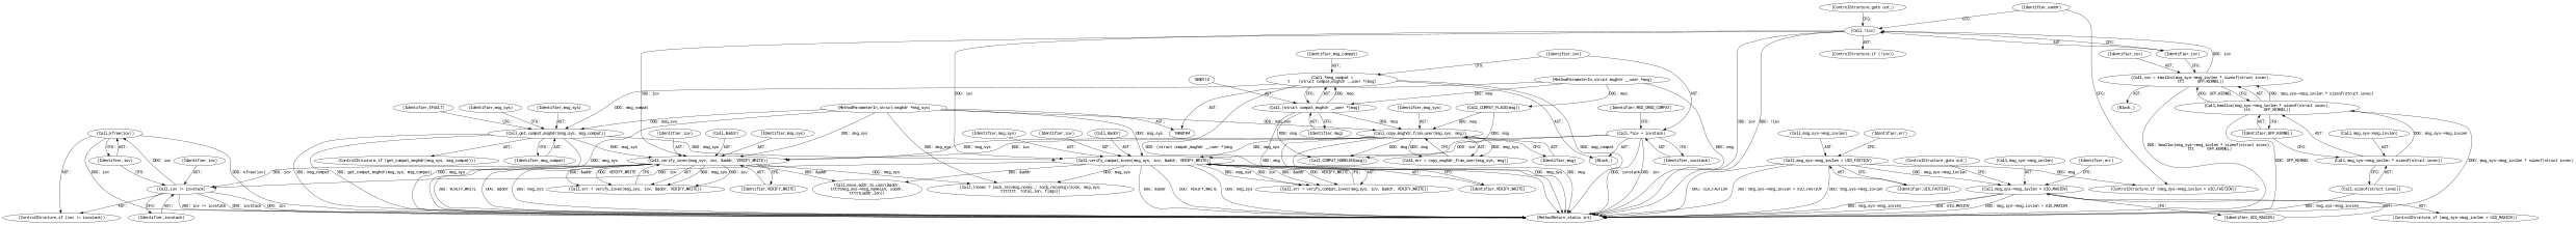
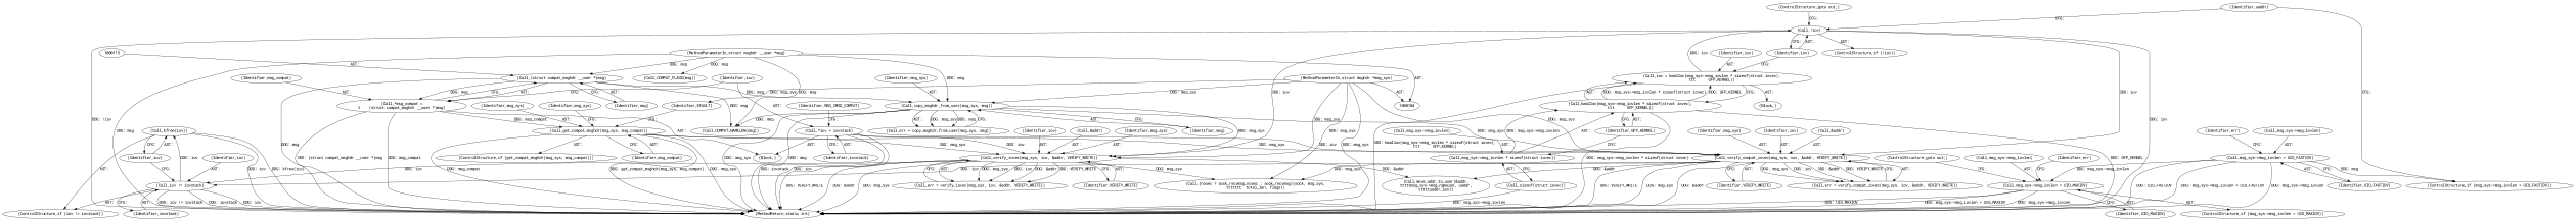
  digraph {
    fontname="Roboto Mono"
    node [fontname="Roboto Mono"]
    edge [fontname="Roboto Mono"]
    n1 [label="(Call,kfree(iov))"]
    n2 [label="(Identifier,iov)"]
    n3 [label="(ControlStructure,if (iov != iovstack))"]
    n4 [label="(MethodReturn,static int)"]
    n5 [label="(Call,iov != iovstack)"]
    n6 [label="(Identifier,iovstack)"]
    n7 [label="(Call,verify_iovec(msg_sys, iov, &addr, VERIFY_WRITE))"]
    n8 [label="(Call,move_addr_to_user(&addr,\n\t\t\t\t\tmsg_sys->msg_namelen, uaddr,\n\t\t\t\t\tuaddr_len))"]
    n9 [label="(Identifier,VERIFY_WRITE)"]
    n10 [label="(Call,err = verify_iovec(msg_sys, iov, &addr, VERIFY_WRITE))"]
    n11 [label="(Call,(nosec ? sock_recvmsg_nosec : sock_recvmsg)(sock, msg_sys,\n\t\t\t\t\t\t\t  total_len, flags))"]
    n12 [label="(Call,get_compat_msghdr(msg_sys, msg_compat))"]
    n13 [label="(Call,verify_compat_iovec(msg_sys, iov, &addr, VERIFY_WRITE))"]
    n14 [label="(ControlStructure,if (get_compat_msghdr(msg_sys, msg_compat)))"]
    n15 [label="(Identifier,msg_compat)"]
    n16 [label="(Call,err = verify_compat_iovec(msg_sys, iov, &addr, VERIFY_WRITE))"]
    n17 [label="(Identifier,VERIFY_WRITE)"]
    n18 [label="(MethodParameterIn,struct msghdr *msg_sys)"]
    n19 [label="(Call,copy_msghdr_from_user(msg_sys, msg))"]
    1000104
    n21 [label="(Call,COMPAT_NAMELEN(msg))"]
    n22 [label="(Identifier,msg)"]
    n23 [label="(Call,err = copy_msghdr_from_user(msg_sys, msg))"]
    n24 [label="(Call,*msg_compat =\n\t    (struct compat_msghdr __user *)msg)"]
    n25 [label="(Call,(struct compat_msghdr __user *)msg)"]
    n26 [label="(Block,)"]
    n27 [label="(Identifier,msg)"]
    n28 [label="(MethodParameterIn,struct msghdr __user *msg)"]
    n29 [label="(Call,COMPAT_FLAGS(msg))"]
    n30 [label="(Call,!iov)"]
    n31 [label="(Identifier,iov)"]
    n32 [label="(ControlStructure,if (!iov))"]
    n33 [label="(Call,iov = kmalloc(msg_sys->msg_iovlen * sizeof(struct iovec),\n\t\t\t      GFP_KERNEL))"]
    n34 [label="(Call,kmalloc(msg_sys->msg_iovlen * sizeof(struct iovec),\n\t\t\t      GFP_KERNEL))"]
    n35 [label="(Block,)"]
    n36 [label="(Identifier,GFP_KERNEL)"]
    n37 [label="(Call,msg_sys->msg_iovlen * sizeof(struct iovec))"]
    n38 [label="(Call,sizeof(struct iovec))"]
    n39 [label="(Call,msg_sys->msg_iovlen > UIO_MAXIOV)"]
    n40 [label="(Identifier,UIO_MAXIOV)"]
    n41 [label="(ControlStructure,if (msg_sys->msg_iovlen > UIO_MAXIOV))"]
    n42 [label="(Call,msg_sys->msg_iovlen > UIO_FASTIOV)"]
    n43 [label="(Identifier,UIO_FASTIOV)"]
    n44 [label="(ControlStructure,if (msg_sys->msg_iovlen > UIO_FASTIOV))"]
    n45 [label="(Call,*iov = iovstack)"]
    n46 [label="(Identifier,iovstack)"]
    n47 [label="(Identifier,iov)"]
    n48 [label="(Call,msg_sys->msg_iovlen)"]
    n49 [label="(Identifier,iov)"]
    n50 [label="(Identifier,EFAULT)"]
    n51 [label="(Identifier,msg_sys)"]
    n52 [label="(Identifier,msg_sys)"]
    n53 [label="(Identifier,msg_compat)"]
    n54 [label="(Identifier,msg_sys)"]
    n55 [label="(Identifier,iov)"]
    n56 [label="(Identifier,err)"]
    n57 [label="(ControlStructure,goto out;)"]
    n58 [label="(Call,msg_sys->msg_iovlen)"]
    n59 [label="(Identifier,MSG_CMSG_COMPAT)"]
    n60 [label="(ControlStructure,goto out;)"]
    n61 [label="(Identifier,uaddr)"]
    n62 [label="(Identifier,iov)"]
    n63 [label="(Call,msg_sys->msg_iovlen)"]
    n64 [label="(Identifier,iov)"]
    n65 [label="(Call,&addr)"]
    n66 [label="(Identifier,msg_sys)"]
    n67 [label="(Identifier,err)"]
    n68 [label="(Call,&addr)"]
    n69 [label="(Identifier,msg_sys)"]
    1000115
    n1 -> n2 [label="CFG: "]
    n1 -> n3 [label="AST: "]
    n1 -> n4 [label="DDG: iov"]
    n1 -> n4 [label="DDG: kfree(iov)"]
    n2 -> n1 [label="AST: "]
    n2 -> n5 [label="CFG: "]
    n5 -> n1 [label="DDG: iov"]
    n5 -> n3 [label="AST: "]
    n5 -> n4 [label="DDG: iov != iovstack"]
    n5 -> n4 [label="DDG: iovstack"]
    n5 -> n4 [label="DDG: iov"]
    n5 -> n6 [label="CFG: "]
    n6 -> n5 [label="AST: "]
    n7 -> n4 [label="DDG: VERIFY_WRITE"]
    n7 -> n4 [label="DDG: &addr"]
    n7 -> n4 [label="DDG: msg_sys"]
    n7 -> n5 [label="DDG: iov"]
    n7 -> n8 [label="DDG: &addr"]
    n7 -> n9 [label="CFG: "]
    n7 -> n10 [label="AST: "]
    n7 -> n10 [label="DDG: msg_sys"]
    n7 -> n10 [label="DDG: iov"]
    n7 -> n10 [label="DDG: &addr"]
    n7 -> n10 [label="DDG: VERIFY_WRITE"]
    n7 -> n11 [label="DDG: msg_sys"]
    n9 -> n7 [label="AST: "]
    n10 -> n7 [label="CFG: "]
    n12 -> n4 [label="DDG: get_compat_msghdr(msg_sys, msg_compat)"]
    n12 -> n4 [label="DDG: msg_sys"]
    n12 -> n4 [label="DDG: msg_compat"]
    n12 -> n7 [label="DDG: msg_sys"]
    n12 -> n13 [label="DDG: msg_sys"]
    n12 -> n14 [label="AST: "]
    n12 -> n15 [label="CFG: "]
    n13 -> n4 [label="DDG: VERIFY_WRITE"]
    n13 -> n4 [label="DDG: msg_sys"]
    n13 -> n4 [label="DDG: &addr"]
    n13 -> n5 [label="DDG: iov"]
    n13 -> n8 [label="DDG: &addr"]
    n13 -> n11 [label="DDG: msg_sys"]
    n13 -> n16 [label="AST: "]
    n13 -> n16 [label="DDG: msg_sys"]
    n13 -> n16 [label="DDG: iov"]
    n13 -> n16 [label="DDG: &addr"]
    n13 -> n16 [label="DDG: VERIFY_WRITE"]
    n13 -> n17 [label="CFG: "]
    n15 -> n12 [label="AST: "]
    n16 -> n13 [label="CFG: "]
    n17 -> n13 [label="AST: "]
    n18 -> n4 [label="DDG: msg_sys"]
    n18 -> n7 [label="DDG: msg_sys"]
    n18 -> n11 [label="DDG: msg_sys"]
-   n18 -> n12 [label="DDG: msg_sys"]
+   n18 -> n50 [label="DDG: msg_sys"]
    n18 -> n13 [label="DDG: msg_sys"]
    n18 -> n19 [label="DDG: msg_sys"]
    n18 -> 1000104 [label="AST: "]
    n19 -> n4 [label="DDG: msg_sys"]
    n19 -> n4 [label="DDG: msg"]
    n19 -> n7 [label="DDG: msg_sys"]
    n19 -> n13 [label="DDG: msg_sys"]
    n19 -> n21 [label="DDG: msg"]
    n19 -> n22 [label="CFG: "]
    n19 -> n23 [label="AST: "]
    n19 -> n23 [label="DDG: msg_sys"]
    n19 -> n23 [label="DDG: msg"]
    n22 -> n19 [label="AST: "]
    n23 -> n19 [label="CFG: "]
    n24 -> n4 [label="DDG: (struct compat_msghdr __user *)msg"]
    n24 -> n4 [label="DDG: msg_compat"]
    n24 -> n12 [label="DDG: msg_compat"]
    n24 -> n25 [label="CFG: "]
    n24 -> n26 [label="AST: "]
    n25 -> n4 [label="DDG: msg"]
    n25 -> n19 [label="DDG: msg"]
    n25 -> n21 [label="DDG: msg"]
    n25 -> n24 [label="AST: "]
    n25 -> n24 [label="DDG: msg"]
    n25 -> n27 [label="CFG: "]
    n27 -> n25 [label="AST: "]
    n28 -> n4 [label="DDG: msg"]
-   n29 -> n19 [label="DDG: msg"]
+   n28 -> n19 [label="DDG: msg"]
    n28 -> 1000104 [label="AST: "]
-   n29 -> n21 [label="DDG: msg"]
+   n28 -> n21 [label="DDG: msg"]
    n28 -> n25 [label="DDG: msg"]
    n28 -> n29 [label="DDG: msg"]
    n30 -> n4 [label="DDG: iov"]
    n30 -> n4 [label="DDG: !iov"]
    n30 -> n7 [label="DDG: iov"]
    n30 -> n13 [label="DDG: iov"]
    n30 -> n31 [label="CFG: "]
    n30 -> n32 [label="AST: "]
    n31 -> n30 [label="AST: "]
    n31 -> n33 [label="CFG: "]
    n33 -> n4 [label="DDG: kmalloc(msg_sys->msg_iovlen * sizeof(struct iovec),\n\t\t\t      GFP_KERNEL)"]
    n33 -> n30 [label="DDG: iov"]
    n33 -> n34 [label="CFG: "]
    n33 -> n35 [label="AST: "]
    n34 -> n4 [label="DDG: msg_sys->msg_iovlen * sizeof(struct iovec)"]
    n34 -> n4 [label="DDG: GFP_KERNEL"]
    n34 -> n33 [label="AST: "]
    n34 -> n33 [label="DDG: msg_sys->msg_iovlen * sizeof(struct iovec)"]
    n34 -> n33 [label="DDG: GFP_KERNEL"]
    n34 -> n36 [label="CFG: "]
    n36 -> n34 [label="AST: "]
    n36 -> n37 [label="CFG: "]
    n37 -> n34 [label="AST: "]
    n37 -> n34 [label="DDG: msg_sys->msg_iovlen"]
    n37 -> n38 [label="CFG: "]
    n38 -> n4 [label="DDG: msg_sys->msg_iovlen"]
    n38 -> n37 [label="AST: "]
    n39 -> n4 [label="DDG: UIO_MAXIOV"]
    n39 -> n4 [label="DDG: msg_sys->msg_iovlen > UIO_MAXIOV"]
    n39 -> n4 [label="DDG: msg_sys->msg_iovlen"]
    n39 -> n40 [label="CFG: "]
    n39 -> n41 [label="AST: "]
    n40 -> n39 [label="AST: "]
    n42 -> n4 [label="DDG: UIO_FASTIOV"]
    n42 -> n4 [label="DDG: msg_sys->msg_iovlen > UIO_FASTIOV"]
    n42 -> n4 [label="DDG: msg_sys->msg_iovlen"]
    n42 -> n39 [label="DDG: msg_sys->msg_iovlen"]
    n42 -> n43 [label="CFG: "]
    n42 -> n44 [label="DDG: msg"]
    n43 -> n42 [label="AST: "]
    n45 -> n4 [label="DDG: iovstack"]
    n45 -> n4 [label="DDG: iov"]
    n45 -> n7 [label="DDG: iov"]
    n45 -> n13 [label="DDG: iov"]
    n45 -> n26 [label="AST: "]
    n45 -> n46 [label="CFG: "]
    n46 -> n45 [label="AST: "]
    n47 -> n33 [label="AST: "]
    n48 -> n42 [label="AST: "]
    n49 -> n5 [label="AST: "]
    n50 -> n12 [label="CFG: "]
    n51 -> n12 [label="CFG: "]
    n52 -> n12 [label="AST: "]
    n53 -> n24 [label="AST: "]
    n54 -> n13 [label="AST: "]
    n55 -> n7 [label="AST: "]
    n56 -> n42 [label="CFG: "]
    n57 -> n39 [label="CFG: "]
    n58 -> n39 [label="AST: "]
    n59 -> n45 [label="CFG: "]
    n60 -> n30 [label="CFG: "]
    n61 -> n30 [label="CFG: "]
    n61 -> n44 [label="CFG: "]
    n62 -> n13 [label="AST: "]
    n63 -> n37 [label="AST: "]
    n64 -> n24 [label="CFG: "]
    n64 -> n45 [label="AST: "]
    n65 -> n7 [label="AST: "]
    n66 -> n19 [label="AST: "]
    n67 -> n39 [label="CFG: "]
    n68 -> n13 [label="AST: "]
    n69 -> n7 [label="AST: "]
    1000115 -> n25 [label="AST: "]
  }
